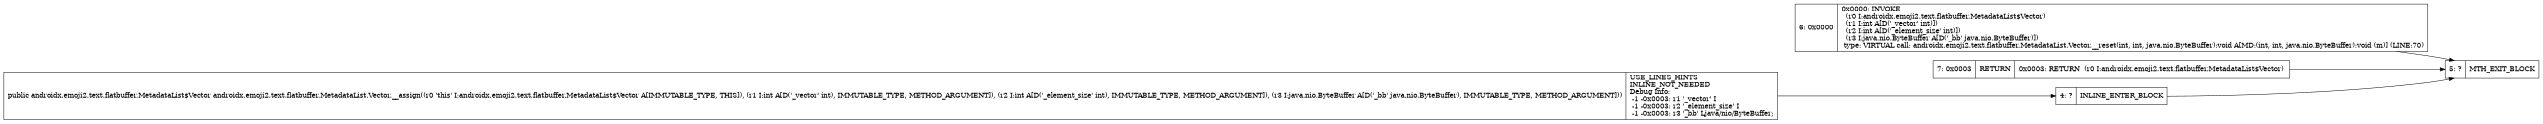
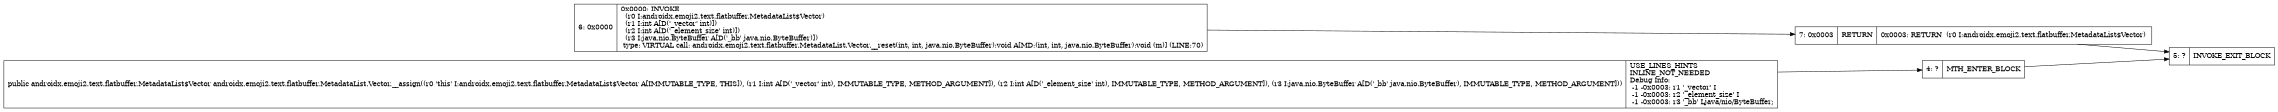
  digraph {
    rankdir=LR
    node [shape=record]
-   n1 [label="{4\:\ ?|INLINE_ENTER_BLOCK\l}"]
-   n2 [label="{5\:\ ?|MTH_EXIT_BLOCK\l}"]
+   n1 [label="{4\:\ ?|MTH_ENTER_BLOCK\l}"]
+   n2 [label="{5\:\ ?|INVOKE_EXIT_BLOCK\l}"]
    n3 [label="{6\:\ 0x0000|0x0000: INVOKE  \l  (r0 I:androidx.emoji2.text.flatbuffer.MetadataList$Vector)\l  (r1 I:int A[D('_vector' int)])\l  (r2 I:int A[D('_element_size' int)])\l  (r3 I:java.nio.ByteBuffer A[D('_bb' java.nio.ByteBuffer)])\l type: VIRTUAL call: androidx.emoji2.text.flatbuffer.MetadataList.Vector.__reset(int, int, java.nio.ByteBuffer):void A[MD:(int, int, java.nio.ByteBuffer):void (m)] (LINE:70)\l}"]
    n4 [label="{7\:\ 0x0003|RETURN\l|0x0003: RETURN  (r0 I:androidx.emoji2.text.flatbuffer.MetadataList$Vector) \l}"]
    n5 [label="{public androidx.emoji2.text.flatbuffer.MetadataList$Vector androidx.emoji2.text.flatbuffer.MetadataList.Vector.__assign((r0 'this' I:androidx.emoji2.text.flatbuffer.MetadataList$Vector A[IMMUTABLE_TYPE, THIS]), (r1 I:int A[D('_vector' int), IMMUTABLE_TYPE, METHOD_ARGUMENT]), (r2 I:int A[D('_element_size' int), IMMUTABLE_TYPE, METHOD_ARGUMENT]), (r3 I:java.nio.ByteBuffer A[D('_bb' java.nio.ByteBuffer), IMMUTABLE_TYPE, METHOD_ARGUMENT]))  | USE_LINES_HINTS\lINLINE_NOT_NEEDED\lDebug Info:\l  \-1 \-0x0003: r1 '_vector' I\l  \-1 \-0x0003: r2 '_element_size' I\l  \-1 \-0x0003: r3 '_bb' Ljava\/nio\/ByteBuffer;\l}"]
    n1 -> n2
-   n3 -> n2
+   n3 -> n4
    n4 -> n2
    n5 -> n1
  }
